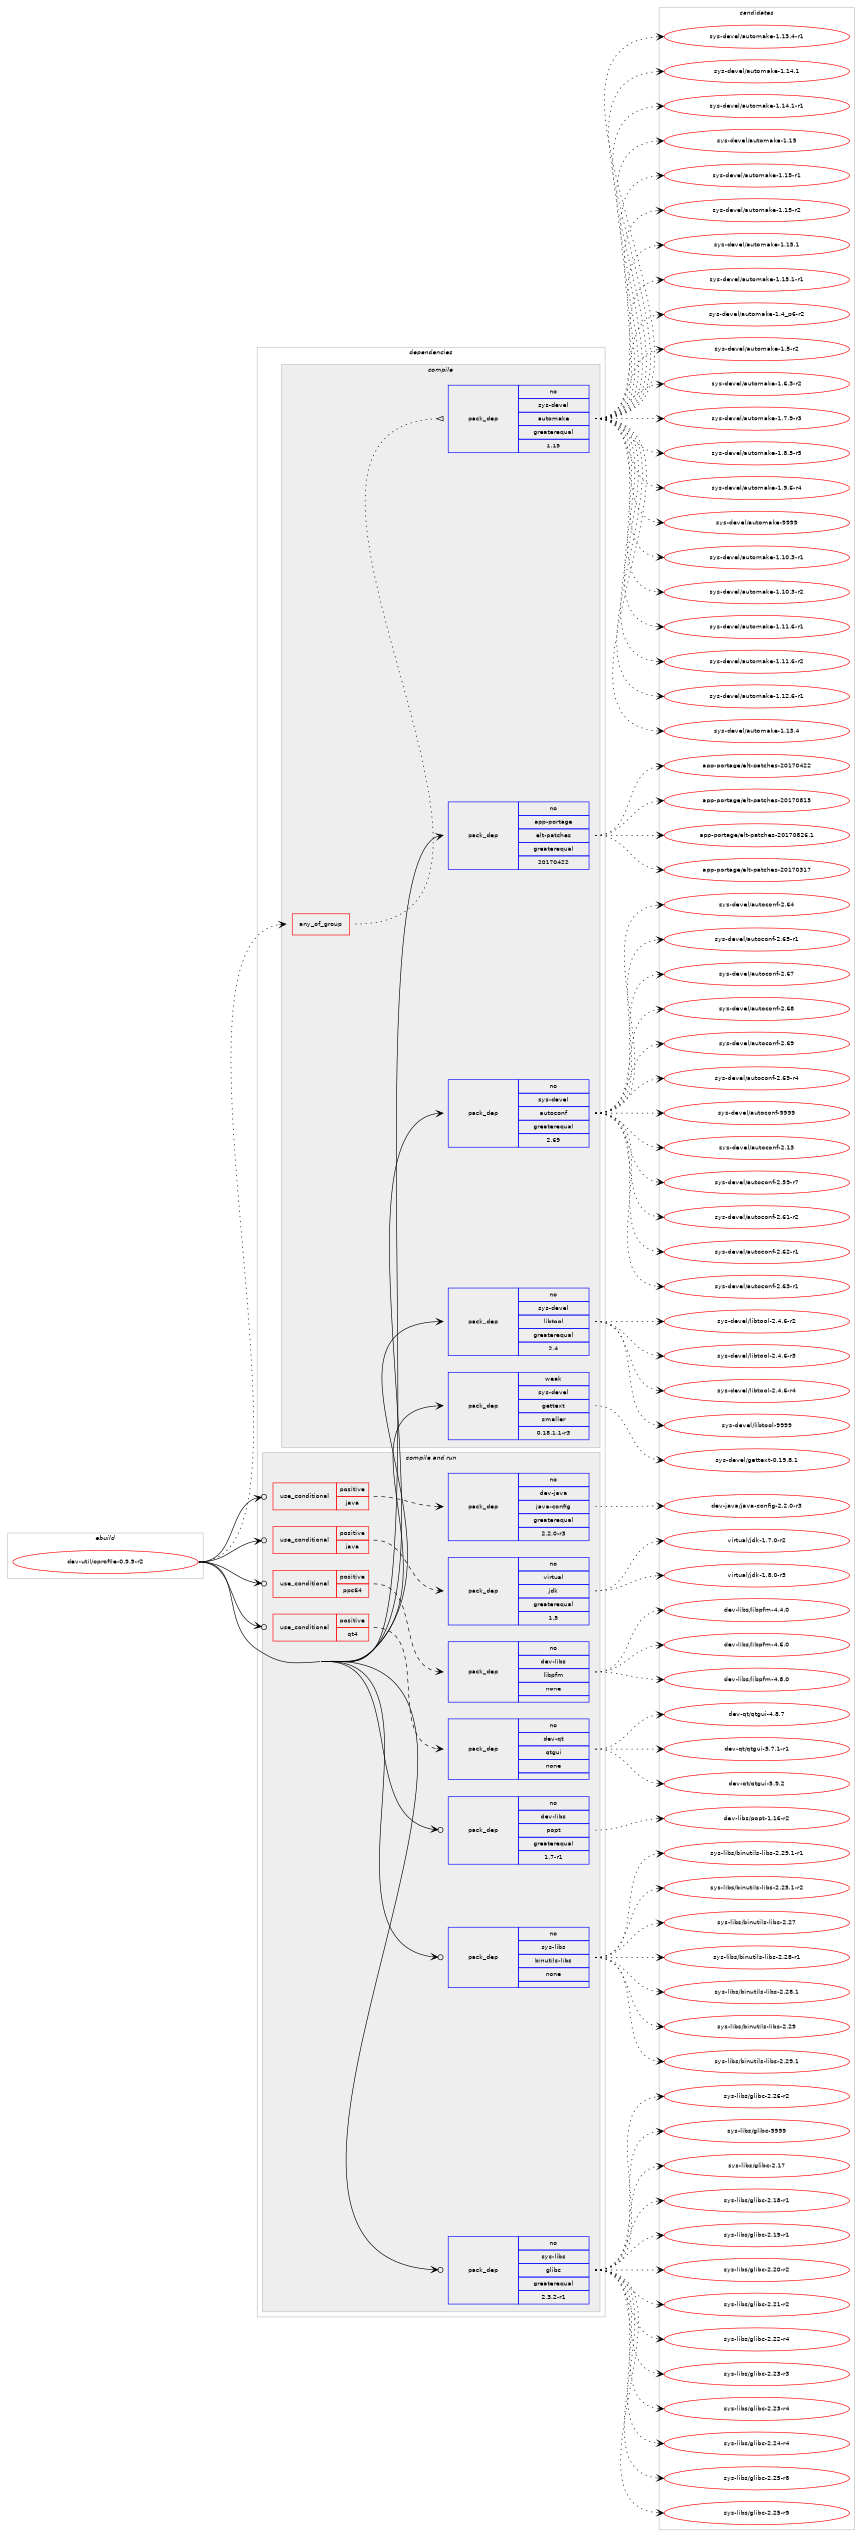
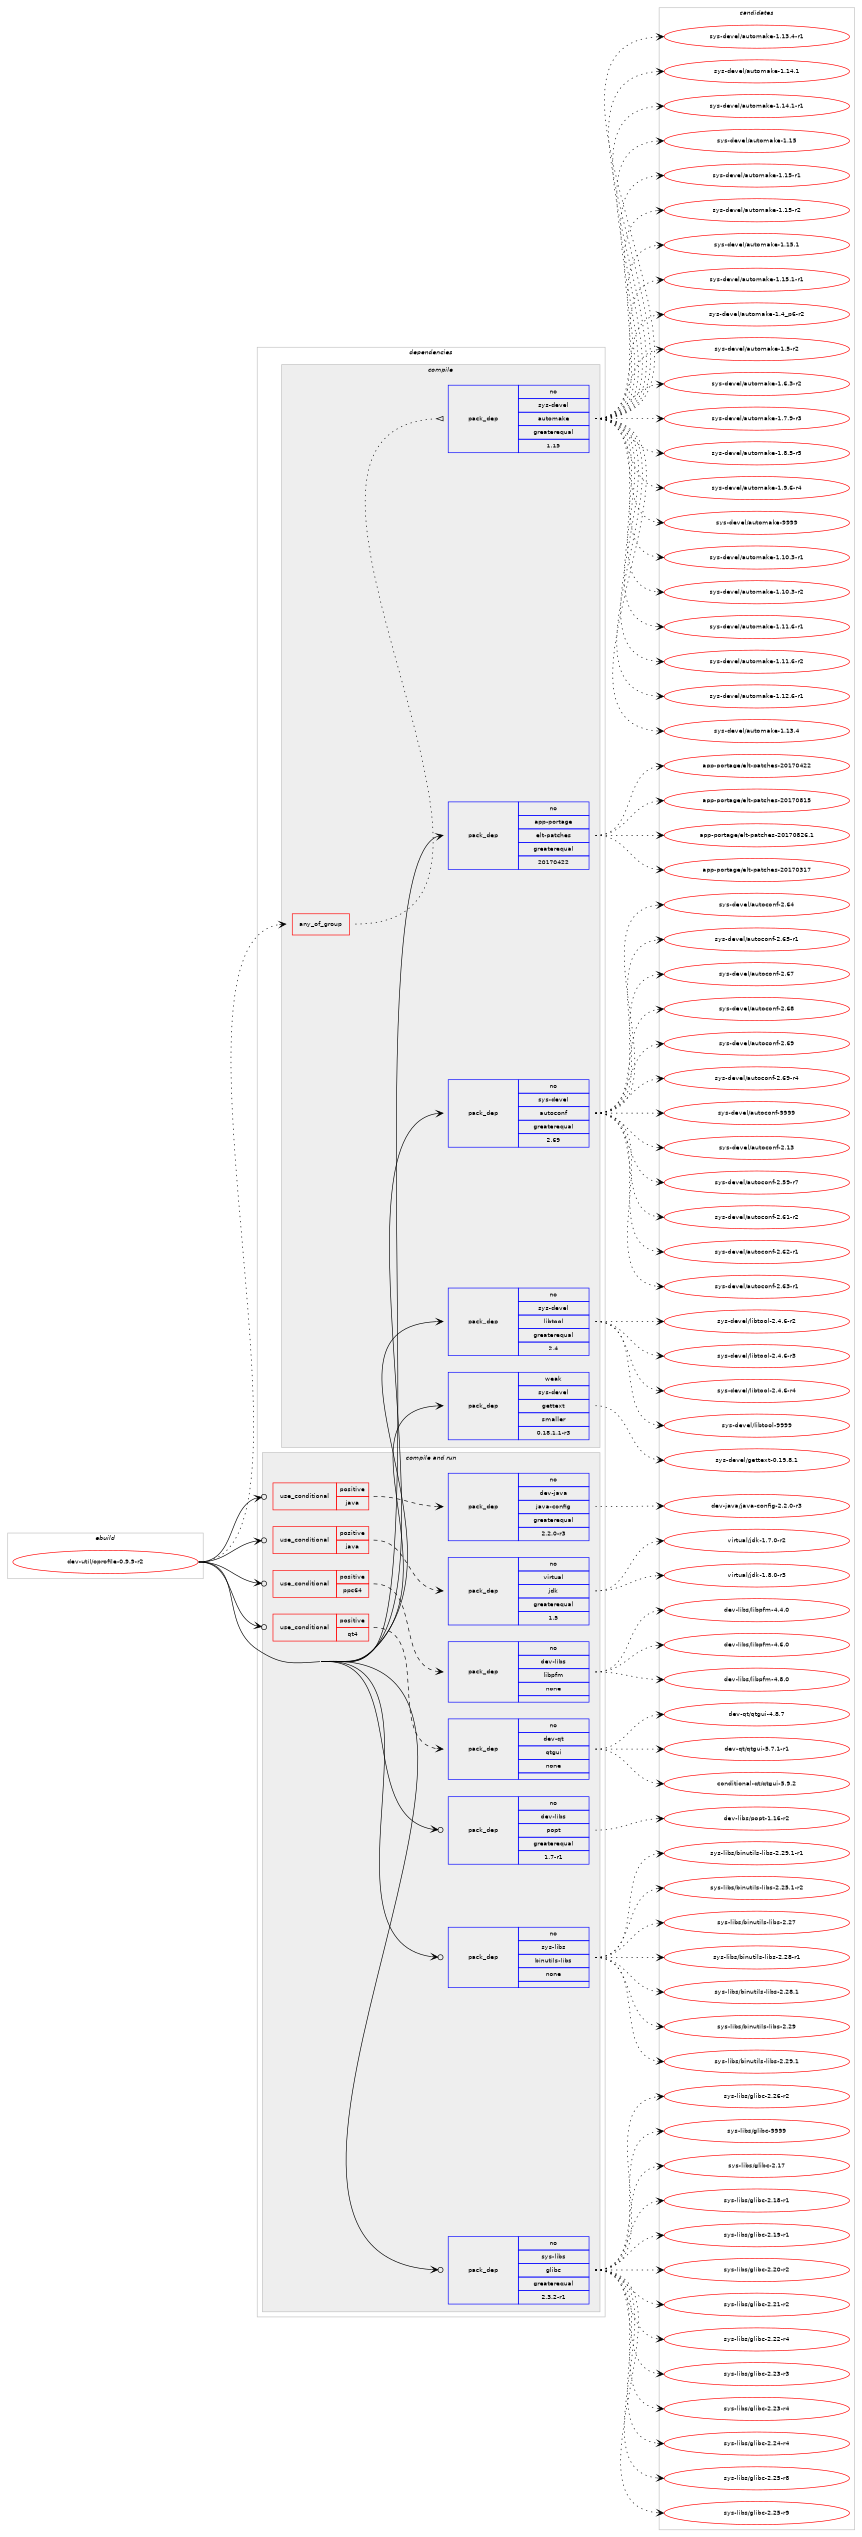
  digraph {
    compound=true
    concentrate=true
    fontname=Helvetica
    fontsize=10
    newrank=true
    rankdir=LR
    ranksep=1.5
    node [color=red fontname=Helvetica fontsize=10]
    edge [arrowhead=vee headport=w style=dotted tailport=e weight=100]
    n1 [label="dev-util/oprofile-0.9.9-r2" width=4]
    n2 [color=blue label=<<TABLE BORDER="0" CELLBORDER="1" CELLSPACING="0" CELLPADDING="4" WIDTH="220"><TR><TD ROWSPAN="6" CELLPADDING="30">pack_dep</TD></TR><TR><TD WIDTH="110">no</TD></TR><TR><TD>sys-devel</TD></TR><TR><TD>automake</TD></TR><TR><TD>greaterequal</TD></TR><TR><TD>1.15</TD></TR></TABLE>> shape=none]
    n3 [label=<<TABLE BORDER="0" CELLBORDER="1" CELLSPACING="0" CELLPADDING="4"><TR><TD CELLPADDING="10">any_of_group</TD></TR></TABLE>> shape=none]
    n4 [color=blue label=<<TABLE BORDER="0" CELLBORDER="1" CELLSPACING="0" CELLPADDING="4" WIDTH="220"><TR><TD ROWSPAN="6" CELLPADDING="30">pack_dep</TD></TR><TR><TD WIDTH="110">no</TD></TR><TR><TD>app-portage</TD></TR><TR><TD>elt-patches</TD></TR><TR><TD>greaterequal</TD></TR><TR><TD>20170422</TD></TR></TABLE>> shape=none]
    n5 [color=blue label=<<TABLE BORDER="0" CELLBORDER="1" CELLSPACING="0" CELLPADDING="4" WIDTH="220"><TR><TD ROWSPAN="6" CELLPADDING="30">pack_dep</TD></TR><TR><TD WIDTH="110">no</TD></TR><TR><TD>sys-devel</TD></TR><TR><TD>autoconf</TD></TR><TR><TD>greaterequal</TD></TR><TR><TD>2.69</TD></TR></TABLE>> shape=none]
    n6 [color=blue label=<<TABLE BORDER="0" CELLBORDER="1" CELLSPACING="0" CELLPADDING="4" WIDTH="220"><TR><TD ROWSPAN="6" CELLPADDING="30">pack_dep</TD></TR><TR><TD WIDTH="110">no</TD></TR><TR><TD>sys-devel</TD></TR><TR><TD>libtool</TD></TR><TR><TD>greaterequal</TD></TR><TR><TD>2.4</TD></TR></TABLE>> shape=none]
    n7 [color=blue label=<<TABLE BORDER="0" CELLBORDER="1" CELLSPACING="0" CELLPADDING="4" WIDTH="220"><TR><TD ROWSPAN="6" CELLPADDING="30">pack_dep</TD></TR><TR><TD WIDTH="110">weak</TD></TR><TR><TD>sys-devel</TD></TR><TR><TD>gettext</TD></TR><TR><TD>smaller</TD></TR><TR><TD>0.18.1.1-r3</TD></TR></TABLE>> shape=none]
    n8 [color=blue label=<<TABLE BORDER="0" CELLBORDER="1" CELLSPACING="0" CELLPADDING="4" WIDTH="220"><TR><TD ROWSPAN="6" CELLPADDING="30">pack_dep</TD></TR><TR><TD WIDTH="110">no</TD></TR><TR><TD>dev-java</TD></TR><TR><TD>java-config</TD></TR><TR><TD>greaterequal</TD></TR><TR><TD>2.2.0-r3</TD></TR></TABLE>> shape=none]
    n9 [label=<<TABLE BORDER="0" CELLBORDER="1" CELLSPACING="0" CELLPADDING="4"><TR><TD ROWSPAN="3" CELLPADDING="10">use_conditional</TD></TR><TR><TD>positive</TD></TR><TR><TD>java</TD></TR></TABLE>> shape=none]
    n10 [color=blue label=<<TABLE BORDER="0" CELLBORDER="1" CELLSPACING="0" CELLPADDING="4" WIDTH="220"><TR><TD ROWSPAN="6" CELLPADDING="30">pack_dep</TD></TR><TR><TD WIDTH="110">no</TD></TR><TR><TD>virtual</TD></TR><TR><TD>jdk</TD></TR><TR><TD>greaterequal</TD></TR><TR><TD>1.5</TD></TR></TABLE>> shape=none]
    n11 [label=<<TABLE BORDER="0" CELLBORDER="1" CELLSPACING="0" CELLPADDING="4"><TR><TD ROWSPAN="3" CELLPADDING="10">use_conditional</TD></TR><TR><TD>positive</TD></TR><TR><TD>java</TD></TR></TABLE>> shape=none]
    n12 [color=blue label=<<TABLE BORDER="0" CELLBORDER="1" CELLSPACING="0" CELLPADDING="4" WIDTH="220"><TR><TD ROWSPAN="6" CELLPADDING="30">pack_dep</TD></TR><TR><TD WIDTH="110">no</TD></TR><TR><TD>dev-libs</TD></TR><TR><TD>libpfm</TD></TR><TR><TD>none</TD></TR><TR><TD></TD></TR></TABLE>> shape=none]
    n13 [label=<<TABLE BORDER="0" CELLBORDER="1" CELLSPACING="0" CELLPADDING="4"><TR><TD ROWSPAN="3" CELLPADDING="10">use_conditional</TD></TR><TR><TD>positive</TD></TR><TR><TD>ppc64</TD></TR></TABLE>> shape=none]
    n14 [color=blue label=<<TABLE BORDER="0" CELLBORDER="1" CELLSPACING="0" CELLPADDING="4" WIDTH="220"><TR><TD ROWSPAN="6" CELLPADDING="30">pack_dep</TD></TR><TR><TD WIDTH="110">no</TD></TR><TR><TD>dev-qt</TD></TR><TR><TD>qtgui</TD></TR><TR><TD>none</TD></TR><TR><TD></TD></TR></TABLE>> shape=none]
    n15 [label=<<TABLE BORDER="0" CELLBORDER="1" CELLSPACING="0" CELLPADDING="4"><TR><TD ROWSPAN="3" CELLPADDING="10">use_conditional</TD></TR><TR><TD>positive</TD></TR><TR><TD>qt4</TD></TR></TABLE>> shape=none]
    n16 [color=blue label=<<TABLE BORDER="0" CELLBORDER="1" CELLSPACING="0" CELLPADDING="4" WIDTH="220"><TR><TD ROWSPAN="6" CELLPADDING="30">pack_dep</TD></TR><TR><TD WIDTH="110">no</TD></TR><TR><TD>dev-libs</TD></TR><TR><TD>popt</TD></TR><TR><TD>greaterequal</TD></TR><TR><TD>1.7-r1</TD></TR></TABLE>> shape=none]
    n17 [color=blue label=<<TABLE BORDER="0" CELLBORDER="1" CELLSPACING="0" CELLPADDING="4" WIDTH="220"><TR><TD ROWSPAN="6" CELLPADDING="30">pack_dep</TD></TR><TR><TD WIDTH="110">no</TD></TR><TR><TD>sys-libs</TD></TR><TR><TD>binutils-libs</TD></TR><TR><TD>none</TD></TR><TR><TD></TD></TR></TABLE>> shape=none]
    n18 [color=blue label=<<TABLE BORDER="0" CELLBORDER="1" CELLSPACING="0" CELLPADDING="4" WIDTH="220"><TR><TD ROWSPAN="6" CELLPADDING="30">pack_dep</TD></TR><TR><TD WIDTH="110">no</TD></TR><TR><TD>sys-libs</TD></TR><TR><TD>glibc</TD></TR><TR><TD>greaterequal</TD></TR><TR><TD>2.3.2-r1</TD></TR></TABLE>> shape=none]
    n19 [label="sys-devel/automake-1.10.3-r1" width=4]
    n20 [label="sys-devel/automake-1.10.3-r2" width=4]
    n21 [label="sys-devel/automake-1.11.6-r1" width=4]
    n22 [label="sys-devel/automake-1.11.6-r2" width=4]
    n23 [label="sys-devel/automake-1.12.6-r1" width=4]
    n24 [label="sys-devel/automake-1.13.4" width=4]
    n25 [label="sys-devel/automake-1.13.4-r1" width=4]
    n26 [label="sys-devel/automake-1.14.1" width=4]
    n27 [label="sys-devel/automake-1.14.1-r1" width=4]
    n28 [label="sys-devel/automake-1.15" width=4]
    n29 [label="sys-devel/automake-1.15-r1" width=4]
    n30 [label="sys-devel/automake-1.15-r2" width=4]
    n31 [label="sys-devel/automake-1.15.1" width=4]
    n32 [label="sys-devel/automake-1.15.1-r1" width=4]
    n33 [label="sys-devel/automake-1.4_p6-r2" width=4]
    n34 [label="sys-devel/automake-1.5-r2" width=4]
    n35 [label="sys-devel/automake-1.6.3-r2" width=4]
    n36 [label="sys-devel/automake-1.7.9-r3" width=4]
    n37 [label="sys-devel/automake-1.8.5-r5" width=4]
    n38 [label="sys-devel/automake-1.9.6-r4" width=4]
    n39 [label="sys-devel/automake-9999" width=4]
    n40 [label="app-portage/elt-patches-20170317" width=4]
    n41 [label="app-portage/elt-patches-20170422" width=4]
    n42 [label="app-portage/elt-patches-20170815" width=4]
    n43 [label="app-portage/elt-patches-20170826.1" width=4]
    n44 [label="sys-devel/autoconf-2.13" width=4]
    n45 [label="sys-devel/autoconf-2.59-r7" width=4]
    n46 [label="sys-devel/autoconf-2.61-r2" width=4]
    n47 [label="sys-devel/autoconf-2.62-r1" width=4]
    n48 [label="sys-devel/autoconf-2.63-r1" width=4]
    n49 [label="sys-devel/autoconf-2.64" width=4]
    n50 [label="sys-devel/autoconf-2.65-r1" width=4]
    n51 [label="sys-devel/autoconf-2.67" width=4]
    n52 [label="sys-devel/autoconf-2.68" width=4]
    n53 [label="sys-devel/autoconf-2.69" width=4]
    n54 [label="sys-devel/autoconf-2.69-r4" width=4]
    n55 [label="sys-devel/autoconf-9999" width=4]
    n56 [label="sys-devel/libtool-2.4.6-r2" width=4]
    n57 [label="sys-devel/libtool-2.4.6-r3" width=4]
    n58 [label="sys-devel/libtool-2.4.6-r4" width=4]
    n59 [label="sys-devel/libtool-9999" width=4]
    n60 [label="sys-devel/gettext-0.19.8.1" width=4]
    n61 [label="dev-java/java-config-2.2.0-r3" width=4]
    n62 [label="virtual/jdk-1.7.0-r2" width=4]
    n63 [label="virtual/jdk-1.8.0-r3" width=4]
    n64 [label="dev-libs/libpfm-4.4.0" width=4]
    n65 [label="dev-libs/libpfm-4.6.0" width=4]
    n66 [label="dev-libs/libpfm-4.8.0" width=4]
    n67 [label="dev-qt/qtgui-4.8.7" width=4]
    n68 [label="dev-qt/qtgui-5.7.1-r1" width=4]
-   n69 [label="dev-qt/qtgui-5.9.2" width=4]
+   n69 [label="conditional-qt/qtgui-5.9.2" width=4]
    n70 [label="dev-libs/popt-1.16-r2" width=4]
    n71 [label="sys-libs/binutils-libs-2.25.1-r2" width=4]
    n72 [label="sys-libs/binutils-libs-2.27" width=4]
    n73 [label="sys-libs/binutils-libs-2.28-r1" width=4]
    n74 [label="sys-libs/binutils-libs-2.28.1" width=4]
    n75 [label="sys-libs/binutils-libs-2.29" width=4]
    n76 [label="sys-libs/binutils-libs-2.29.1" width=4]
    n77 [label="sys-libs/binutils-libs-2.29.1-r1" width=4]
    n78 [label="sys-libs/glibc-2.17" width=4]
    n79 [label="sys-libs/glibc-2.18-r1" width=4]
    n80 [label="sys-libs/glibc-2.19-r1" width=4]
    n81 [label="sys-libs/glibc-2.20-r2" width=4]
    n82 [label="sys-libs/glibc-2.21-r2" width=4]
    n83 [label="sys-libs/glibc-2.22-r4" width=4]
    n84 [label="sys-libs/glibc-2.23-r3" width=4]
    n85 [label="sys-libs/glibc-2.23-r4" width=4]
    n86 [label="sys-libs/glibc-2.24-r4" width=4]
    n87 [label="sys-libs/glibc-2.25-r8" width=4]
    n88 [label="sys-libs/glibc-2.25-r9" width=4]
    n89 [label="sys-libs/glibc-2.26-r2" width=4]
    n90 [label="sys-libs/glibc-9999" width=4]
    subgraph cluster_1 {
      color=gray
      label=<<i>ebuild</i>>
      rank=same
      n1
    }
    subgraph cluster_2 {
      color=gray
      label=<<i>dependencies</i>>
      subgraph cluster_3 {
        color=gray
        fillcolor="#eeeeee"
        label=<<i>compile</i>>
        style=filled
        subgraph sub_4 {
          color=gray
          fillcolor="#eeeeee"
          label=<<i>compile</i>>
          style=filled
          n3
          subgraph sub_5 {
            color=gray
            fillcolor="#eeeeee"
            label=<<i>compile</i>>
            style=filled
            n2
          }
        }
        subgraph sub_6 {
          color=gray
          fillcolor="#eeeeee"
          label=<<i>compile</i>>
          style=filled
          n4
        }
        subgraph sub_7 {
          color=gray
          fillcolor="#eeeeee"
          label=<<i>compile</i>>
          style=filled
          n5
        }
        subgraph sub_8 {
          color=gray
          fillcolor="#eeeeee"
          label=<<i>compile</i>>
          style=filled
          n6
        }
        subgraph sub_9 {
          color=gray
          fillcolor="#eeeeee"
          label=<<i>compile</i>>
          style=filled
          n7
        }
      }
      subgraph cluster_10 {
        color=gray
        fillcolor="#eeeeee"
        label=<<i>compile and run</i>>
        style=filled
        subgraph sub_11 {
          color=gray
          fillcolor="#eeeeee"
          label=<<i>compile and run</i>>
          style=filled
          n9
          subgraph sub_12 {
            color=gray
            fillcolor="#eeeeee"
            label=<<i>compile and run</i>>
            style=filled
            n8
          }
        }
        subgraph sub_13 {
          color=gray
          fillcolor="#eeeeee"
          label=<<i>compile and run</i>>
          style=filled
          n11
          subgraph sub_14 {
            color=gray
            fillcolor="#eeeeee"
            label=<<i>compile and run</i>>
            style=filled
            n10
          }
        }
        subgraph sub_15 {
          color=gray
          fillcolor="#eeeeee"
          label=<<i>compile and run</i>>
          style=filled
          n13
          subgraph sub_16 {
            color=gray
            fillcolor="#eeeeee"
            label=<<i>compile and run</i>>
            style=filled
            n12
          }
        }
        subgraph sub_17 {
          color=gray
          fillcolor="#eeeeee"
          label=<<i>compile and run</i>>
          style=filled
          n15
          subgraph sub_18 {
            color=gray
            fillcolor="#eeeeee"
            label=<<i>compile and run</i>>
            style=filled
            n14
          }
        }
        subgraph sub_19 {
          color=gray
          fillcolor="#eeeeee"
          label=<<i>compile and run</i>>
          style=filled
          n16
        }
        subgraph sub_20 {
          color=gray
          fillcolor="#eeeeee"
          label=<<i>compile and run</i>>
          style=filled
          n17
        }
        subgraph sub_21 {
          color=gray
          fillcolor="#eeeeee"
          label=<<i>compile and run</i>>
          style=filled
          n18
        }
      }
      subgraph cluster_22 {
        color=gray
        fillcolor="#eeeeee"
        label=<<i>run</i>>
        style=filled
      }
    }
    subgraph cluster_23 {
      color=gray
      label=<<i>candidates</i>>
      rank=same
      subgraph sub_24 {
        color=black
        label=<<i>candidates</i>>
        nodesep=1
        rank=same
        n19
        n20
        n21
        n22
        n23
        n24
        n25
        n26
        n27
        n28
        n29
        n30
        n31
        n32
        n33
        n34
        n35
        n36
        n37
        n38
        n39
      }
      subgraph sub_25 {
        color=black
        label=<<i>candidates</i>>
        nodesep=1
        rank=same
        n40
        n41
        n42
        n43
      }
      subgraph sub_26 {
        color=black
        label=<<i>candidates</i>>
        nodesep=1
        rank=same
        n44
        n45
        n46
        n47
        n48
        n49
        n50
        n51
        n52
        n53
        n54
        n55
      }
      subgraph sub_27 {
        color=black
        label=<<i>candidates</i>>
        nodesep=1
        rank=same
        n56
        n57
        n58
        n59
      }
      subgraph sub_28 {
        color=black
        label=<<i>candidates</i>>
        nodesep=1
        rank=same
        n60
      }
      subgraph sub_29 {
        color=black
        label=<<i>candidates</i>>
        nodesep=1
        rank=same
        n61
      }
      subgraph sub_30 {
        color=black
        label=<<i>candidates</i>>
        nodesep=1
        rank=same
        n62
        n63
      }
      subgraph sub_31 {
        color=black
        label=<<i>candidates</i>>
        nodesep=1
        rank=same
        n64
        n65
        n66
      }
      subgraph sub_32 {
        color=black
        label=<<i>candidates</i>>
        nodesep=1
        rank=same
        n67
        n68
        n69
      }
      subgraph sub_33 {
        color=black
        label=<<i>candidates</i>>
        nodesep=1
        rank=same
        n70
      }
      subgraph sub_34 {
        color=black
        label=<<i>candidates</i>>
        nodesep=1
        rank=same
        n71
        n72
        n73
        n74
        n75
        n76
        n77
      }
      subgraph sub_35 {
        color=black
        label=<<i>candidates</i>>
        nodesep=1
        rank=same
        n78
        n79
        n80
        n81
        n82
        n83
        n84
        n85
        n86
        n87
        n88
        n89
        n90
      }
    }
    n1 -> n3 [weight=20]
    n1 -> n4 [style=solid weight=20]
    n1 -> n5 [style=solid weight=20]
    n1 -> n6 [style=solid weight=20]
    n1 -> n7 [style=solid weight=20]
    n1 -> n9 [arrowhead=odotvee style=solid weight=20]
    n1 -> n11 [arrowhead=odotvee style=solid weight=20]
    n1 -> n13 [arrowhead=odotvee style=solid weight=20]
    n1 -> n15 [arrowhead=odotvee style=solid weight=20]
    n1 -> n16 [arrowhead=odotvee style=solid weight=20]
    n1 -> n17 [arrowhead=odotvee style=solid weight=20]
    n1 -> n18 [arrowhead=odotvee style=solid weight=20]
    n2 -> n19
    n2 -> n20
    n2 -> n21
    n2 -> n22
    n2 -> n23
    n2 -> n24
    n2 -> n25
    n2 -> n26
    n2 -> n27
    n2 -> n28
    n2 -> n29
    n2 -> n30
    n2 -> n31
    n2 -> n32
    n2 -> n33
    n2 -> n34
    n2 -> n35
    n2 -> n36
    n2 -> n37
    n2 -> n38
    n2 -> n39
    n3 -> n2 [arrowhead=oinv weight=20]
    n4 -> n40
    n4 -> n41
    n4 -> n42
    n4 -> n43
    n5 -> n44
    n5 -> n45
    n5 -> n46
    n5 -> n47
    n5 -> n48
    n5 -> n49
    n5 -> n50
    n5 -> n51
    n5 -> n52
    n5 -> n53
    n5 -> n54
    n5 -> n55
    n6 -> n56
    n6 -> n57
    n6 -> n58
    n6 -> n59
    n7 -> n60
    n8 -> n61
    n9 -> n8 [style=dashed weight=20]
    n10 -> n62
    n10 -> n63
    n11 -> n10 [style=dashed weight=20]
    n12 -> n64
    n12 -> n65
    n12 -> n66
    n13 -> n12 [style=dashed weight=20]
    n14 -> n67
    n14 -> n68
    n14 -> n69
    n15 -> n14 [style=dashed weight=20]
    n16 -> n70
    n17 -> n71
    n17 -> n72
    n17 -> n73
    n17 -> n74
    n17 -> n75
    n17 -> n76
    n17 -> n77
    n18 -> n78
    n18 -> n79
    n18 -> n80
    n18 -> n81
    n18 -> n82
    n18 -> n83
    n18 -> n84
    n18 -> n85
    n18 -> n86
    n18 -> n87
    n18 -> n88
    n18 -> n89
    n18 -> n90
  }
